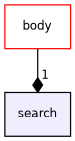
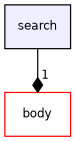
  digraph {
    compound=true
    node [fontname=Helvetica fontsize=10 shape=box style=filled]
    n1 [fillcolor="#eeeeff" label=search pencolor=black]
    n2 [color=red fillcolor=white label=body]
-   n2 -> n1 [headlabel=1 labeldistance=1.5 labelfontname=Helvetica labelfontsize=10 arrowhead=diamond]
+   n1 -> n2 [headlabel=1 labeldistance=1.5 labelfontname=Helvetica labelfontsize=10 arrowhead=diamond]
  }
